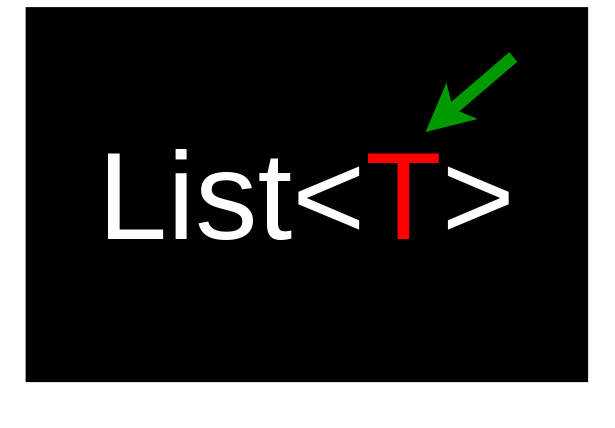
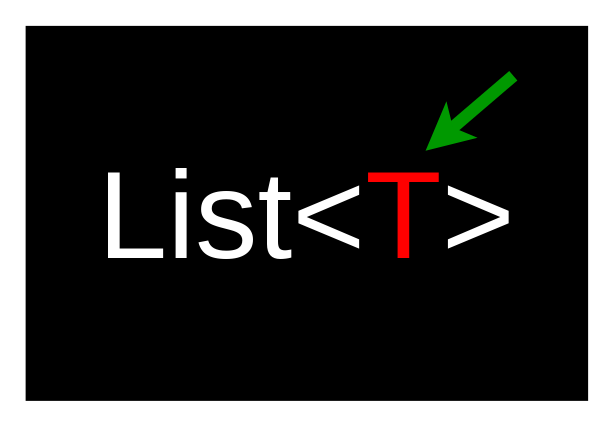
  <mxCell id="0" />
  <mxCell id="1" parent="0" />
- <mxCell id="2" value="&lt;font style=&quot;font-size: 100px;&quot;&gt;List&amp;lt;&lt;font color=&quot;#ff0000&quot; style=&quot;font-size: 100px;&quot;&gt;T&lt;/font&gt;&amp;gt;&lt;/font&gt;" style="text;html=1;strokeColor=none;fillColor=#000000;align=center;verticalAlign=middle;whiteSpace=wrap;rounded=0;fontColor=#FFFFFF;fontSize=100;" vertex="1" parent="1"><mxGeometry x="20" y="5" width="450" height="300" as="geometry" /></mxCell>
+ <mxCell id="2" value="&lt;font style=&quot;font-size: 100px;&quot;&gt;List&amp;lt;&lt;font color=&quot;#ff0000&quot; style=&quot;font-size: 100px;&quot;&gt;T&lt;/font&gt;&amp;gt;&lt;/font&gt;" style="text;html=1;strokeColor=none;fillColor=#000000;align=center;verticalAlign=middle;whiteSpace=wrap;rounded=0;fontColor=#FFFFFF;fontSize=100;" vertex="1" parent="1"><mxGeometry x="20" y="20" width="450" height="300" as="geometry" /></mxCell>
  <mxCell id="3" value="" style="endArrow=classic;html=1;rounded=0;fontSize=100;fontColor=#FF0000;entryX=0.711;entryY=0.333;entryDx=0;entryDy=0;entryPerimeter=0;strokeWidth=10;fillColor=#e51400;strokeColor=#009900;exitX=0.867;exitY=0.133;exitDx=0;exitDy=0;exitPerimeter=0;" edge="1" parent="1" source="2" target="2"><mxGeometry width="50" height="50" relative="1" as="geometry"><mxPoint x="390" y="50" as="sourcePoint" /><mxPoint x="320" y="50" as="targetPoint" /></mxGeometry></mxCell>
